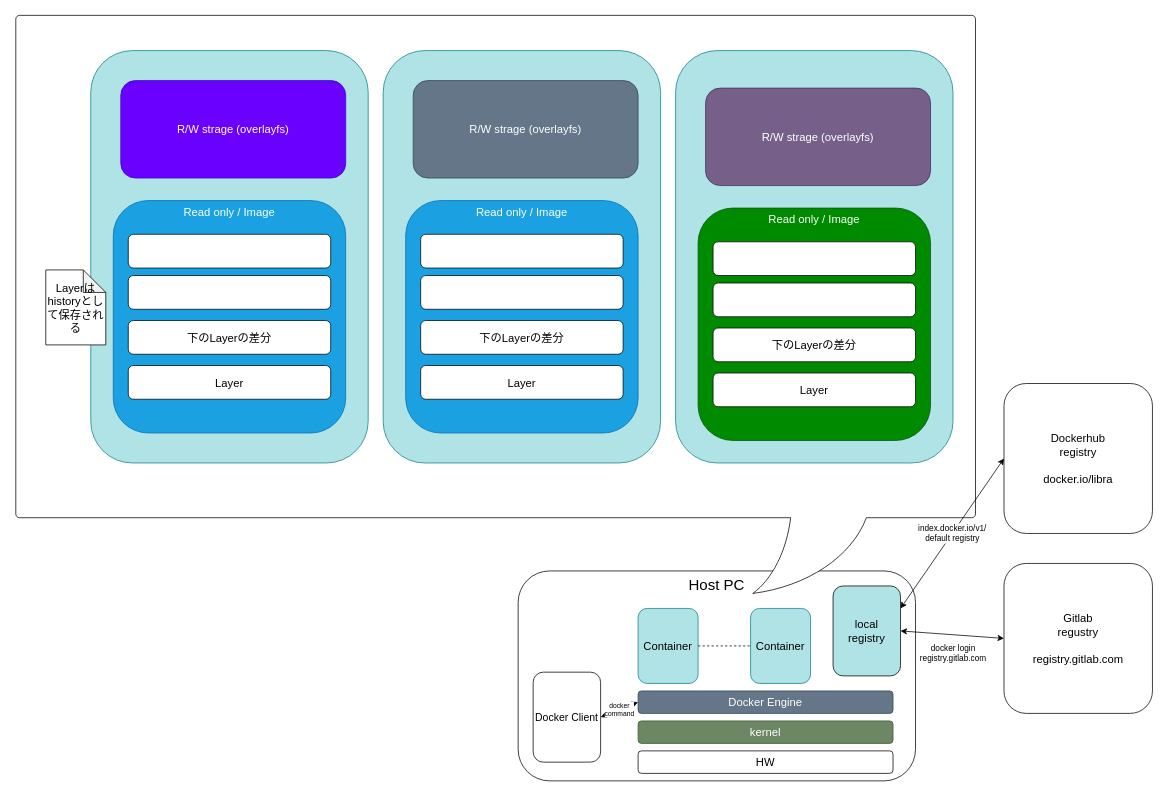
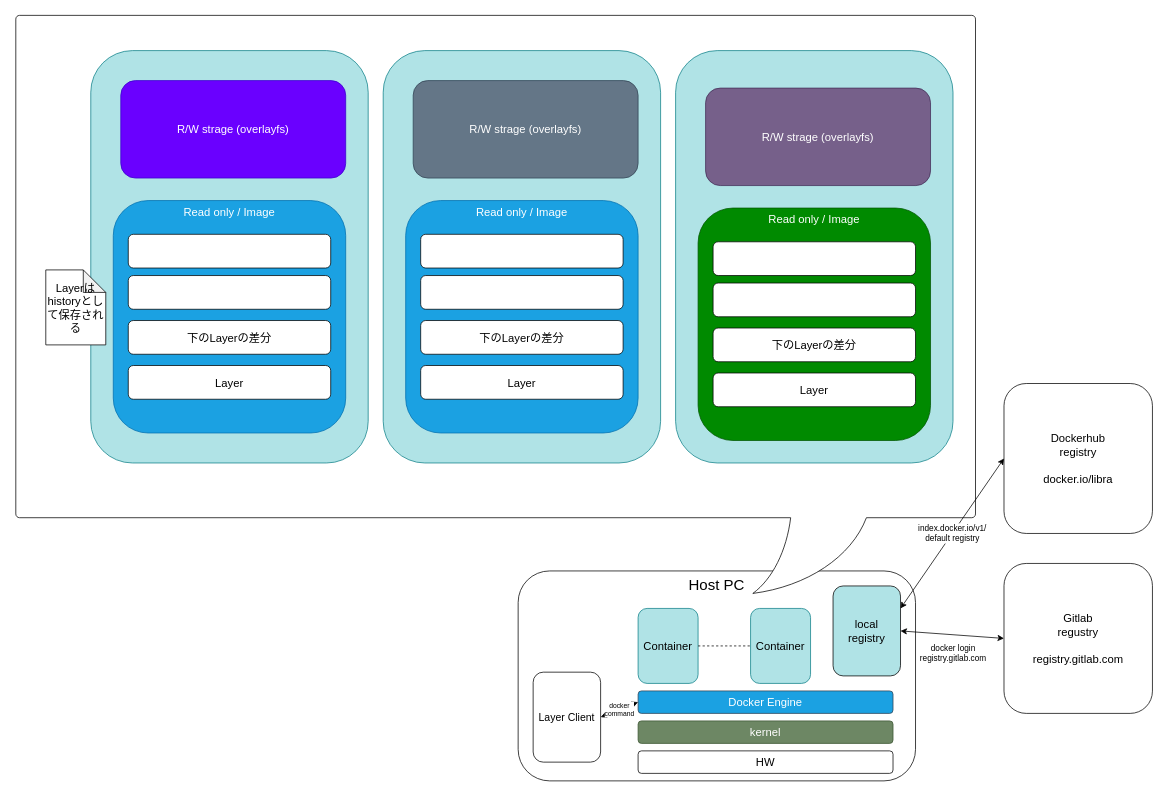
  <mxCell id="0" />
  <mxCell id="1" parent="0" />
  <mxCell id="2" value="Host PC" style="rounded=1;whiteSpace=wrap;html=1;shadow=0;align=center;verticalAlign=top;fontSize=20;" parent="1" vertex="1"><mxGeometry x="690" y="761" width="530" height="280" as="geometry" /></mxCell>
  <mxCell id="3" value="" style="whiteSpace=wrap;html=1;shape=mxgraph.basic.roundRectCallout;dx=1084;dy=101;size=5;boundedLbl=1;shadow=0;fontSize=15;align=center;" parent="1" vertex="1"><mxGeometry x="20" y="20" width="1280" height="771" as="geometry" /></mxCell>
  <mxCell id="4" value="HW" style="rounded=1;whiteSpace=wrap;html=1;shadow=0;fontSize=15;" parent="1" vertex="1"><mxGeometry x="850" y="1001" width="340" height="30" as="geometry" /></mxCell>
  <mxCell id="5" value="kernel" style="rounded=1;whiteSpace=wrap;html=1;shadow=0;fontSize=15;fillColor=#6d8764;strokeColor=#3A5431;fontColor=#ffffff;" parent="1" vertex="1"><mxGeometry x="850" y="961" width="340" height="30" as="geometry" /></mxCell>
- <mxCell id="6" value="Docker Engine" style="rounded=1;whiteSpace=wrap;html=1;shadow=0;fontSize=15;fillColor=#647687;strokeColor=#314354;fontColor=#ffffff;" parent="1" vertex="1"><mxGeometry x="850" y="921" width="340" height="30" as="geometry" /></mxCell>
+ <mxCell id="6" value="Docker Engine" style="rounded=1;whiteSpace=wrap;html=1;shadow=0;fontSize=15;fillColor=#1ba1e2;strokeColor=#314354;fontColor=#ffffff;" parent="1" vertex="1"><mxGeometry x="850" y="921" width="340" height="30" as="geometry" /></mxCell>
  <mxCell id="7" value="local&lt;br&gt;registry" style="rounded=1;whiteSpace=wrap;html=1;shadow=0;fontSize=15;fillColor=#b0e3e6;" parent="1" vertex="1"><mxGeometry x="1110" y="781" width="90" height="120" as="geometry" /></mxCell>
  <mxCell id="8" value="Dockerhub&lt;br&gt;registry&lt;br&gt;&lt;br&gt;docker.io/libra" style="rounded=1;whiteSpace=wrap;html=1;shadow=0;fontSize=15;" parent="1" vertex="1"><mxGeometry x="1338" y="511" width="198" height="200" as="geometry" /></mxCell>
  <mxCell id="9" value="Gitlab&lt;br&gt;regustry&lt;br&gt;&lt;br&gt;registry.gitlab.com" style="rounded=1;whiteSpace=wrap;html=1;shadow=0;fontSize=15;" parent="1" vertex="1"><mxGeometry x="1338" y="751" width="198" height="200" as="geometry" /></mxCell>
  <mxCell id="10" value="Container" style="rounded=1;whiteSpace=wrap;html=1;shadow=0;fontSize=15;fillColor=#b0e3e6;strokeColor=#0e8088;" parent="1" vertex="1"><mxGeometry x="850" y="811" width="80" height="100" as="geometry" /></mxCell>
  <mxCell id="11" value="Container" style="rounded=1;whiteSpace=wrap;html=1;shadow=0;fontSize=15;fillColor=#b0e3e6;strokeColor=#0e8088;" parent="1" vertex="1"><mxGeometry x="1000" y="811" width="80" height="100" as="geometry" /></mxCell>
  <mxCell id="12" value="" style="endArrow=none;dashed=1;html=1;fontSize=15;entryX=0;entryY=0.5;entryDx=0;entryDy=0;exitX=1;exitY=0.5;exitDx=0;exitDy=0;" parent="1" source="10" target="11" edge="1"><mxGeometry width="50" height="50" relative="1" as="geometry"><mxPoint x="820" y="1111" as="sourcePoint" /><mxPoint x="860" y="1111" as="targetPoint" /></mxGeometry></mxCell>
  <mxCell id="13" value="docker login&lt;br style=&quot;font-size: 11px;&quot;&gt;registry.gitlab.com" style="endArrow=classic;startArrow=classic;html=1;fontSize=11;exitX=1;exitY=0.5;exitDx=0;exitDy=0;entryX=0;entryY=0.5;entryDx=0;entryDy=0;" parent="1" source="7" target="9" edge="1"><mxGeometry x="0.041" y="-25" width="50" height="50" relative="1" as="geometry"><mxPoint x="820" y="1111" as="sourcePoint" /><mxPoint x="870" y="1061" as="targetPoint" /><mxPoint as="offset" /></mxGeometry></mxCell>
  <mxCell id="14" value="index.docker.io/v1/&lt;br&gt;default registry" style="endArrow=classic;startArrow=classic;html=1;fontSize=11;exitX=1;exitY=0.25;exitDx=0;exitDy=0;entryX=0;entryY=0.5;entryDx=0;entryDy=0;" parent="1" source="7" target="8" edge="1"><mxGeometry width="50" height="50" relative="1" as="geometry"><mxPoint x="820" y="1111" as="sourcePoint" /><mxPoint x="870" y="1061" as="targetPoint" /></mxGeometry></mxCell>
- <mxCell id="15" value="Docker Client" style="rounded=1;whiteSpace=wrap;html=1;shadow=0;fontSize=14;align=center;" parent="1" vertex="1"><mxGeometry x="710" y="896" width="90" height="120" as="geometry" /></mxCell>
+ <mxCell id="15" value="Layer Client" style="rounded=1;whiteSpace=wrap;html=1;shadow=0;fontSize=14;align=center;" parent="1" vertex="1"><mxGeometry x="710" y="896" width="90" height="120" as="geometry" /></mxCell>
  <mxCell id="16" value="docker&lt;br style=&quot;font-size: 9px;&quot;&gt;command" style="endArrow=classic;startArrow=classic;html=1;fontSize=9;entryX=0;entryY=0.5;entryDx=0;entryDy=0;exitX=1;exitY=0.5;exitDx=0;exitDy=0;" parent="1" source="15" target="6" edge="1"><mxGeometry width="50" height="50" relative="1" as="geometry"><mxPoint x="690" y="1111" as="sourcePoint" /><mxPoint x="740" y="1061" as="targetPoint" /></mxGeometry></mxCell>
  <mxCell id="17" value="" style="rounded=1;whiteSpace=wrap;html=1;shadow=0;fontSize=15;fillColor=#b0e3e6;strokeColor=#0e8088;" parent="1" vertex="1"><mxGeometry x="120" y="67" width="370" height="550" as="geometry" /></mxCell>
  <mxCell id="18" value="Read only / Image" style="rounded=1;whiteSpace=wrap;html=1;shadow=0;fontSize=15;align=center;verticalAlign=top;fillColor=#1ba1e2;strokeColor=#006EAF;fontColor=#ffffff;" parent="1" vertex="1"><mxGeometry x="150" y="267" width="310" height="310" as="geometry" /></mxCell>
  <mxCell id="19" value="" style="rounded=1;whiteSpace=wrap;html=1;shadow=0;fontSize=15;align=center;" parent="1" vertex="1"><mxGeometry x="170" y="312" width="270" height="45" as="geometry" /></mxCell>
  <mxCell id="20" value="" style="rounded=1;whiteSpace=wrap;html=1;shadow=0;fontSize=15;align=center;" parent="1" vertex="1"><mxGeometry x="170" y="367" width="270" height="45" as="geometry" /></mxCell>
  <mxCell id="21" value="下のLayerの差分" style="rounded=1;whiteSpace=wrap;html=1;shadow=0;fontSize=15;align=center;" parent="1" vertex="1"><mxGeometry x="170" y="427" width="270" height="45" as="geometry" /></mxCell>
  <mxCell id="22" value="Layer" style="rounded=1;whiteSpace=wrap;html=1;shadow=0;fontSize=15;align=center;" parent="1" vertex="1"><mxGeometry x="170" y="487" width="270" height="45" as="geometry" /></mxCell>
  <mxCell id="23" value="R/W strage (overlayfs)" style="rounded=1;whiteSpace=wrap;html=1;shadow=0;fontSize=15;align=center;fillColor=#6a00ff;strokeColor=#3700CC;fontColor=#ffffff;" parent="1" vertex="1"><mxGeometry x="160" y="107" width="300" height="130" as="geometry" /></mxCell>
  <mxCell id="24" value="" style="rounded=1;whiteSpace=wrap;html=1;shadow=0;fontSize=15;fillColor=#b0e3e6;strokeColor=#0e8088;" parent="1" vertex="1"><mxGeometry x="510" y="67" width="370" height="550" as="geometry" /></mxCell>
  <mxCell id="25" value="Read only / Image" style="rounded=1;whiteSpace=wrap;html=1;shadow=0;fontSize=15;align=center;verticalAlign=top;fillColor=#1ba1e2;strokeColor=#006EAF;fontColor=#ffffff;" parent="1" vertex="1"><mxGeometry x="540" y="267" width="310" height="310" as="geometry" /></mxCell>
  <mxCell id="26" value="" style="rounded=1;whiteSpace=wrap;html=1;shadow=0;fontSize=15;align=center;" parent="1" vertex="1"><mxGeometry x="560" y="312" width="270" height="45" as="geometry" /></mxCell>
  <mxCell id="27" value="" style="rounded=1;whiteSpace=wrap;html=1;shadow=0;fontSize=15;align=center;" parent="1" vertex="1"><mxGeometry x="560" y="367" width="270" height="45" as="geometry" /></mxCell>
  <mxCell id="28" value="下のLayerの差分" style="rounded=1;whiteSpace=wrap;html=1;shadow=0;fontSize=15;align=center;" parent="1" vertex="1"><mxGeometry x="560" y="427" width="270" height="45" as="geometry" /></mxCell>
  <mxCell id="29" value="Layer" style="rounded=1;whiteSpace=wrap;html=1;shadow=0;fontSize=15;align=center;" parent="1" vertex="1"><mxGeometry x="560" y="487" width="270" height="45" as="geometry" /></mxCell>
  <mxCell id="30" value="R/W strage (overlayfs)" style="rounded=1;whiteSpace=wrap;html=1;shadow=0;fontSize=15;align=center;fillColor=#647687;strokeColor=#314354;fontColor=#ffffff;" parent="1" vertex="1"><mxGeometry x="550" y="107" width="300" height="130" as="geometry" /></mxCell>
  <mxCell id="31" value="" style="rounded=1;whiteSpace=wrap;html=1;shadow=0;fontSize=15;fillColor=#b0e3e6;strokeColor=#0e8088;" parent="1" vertex="1"><mxGeometry x="900" y="67" width="370" height="550" as="geometry" /></mxCell>
  <mxCell id="32" value="Read only / Image" style="rounded=1;whiteSpace=wrap;html=1;shadow=0;fontSize=15;align=center;verticalAlign=top;fillColor=#008a00;strokeColor=#005700;fontColor=#ffffff;" parent="1" vertex="1"><mxGeometry x="930" y="277" width="310" height="310" as="geometry" /></mxCell>
  <mxCell id="33" value="" style="rounded=1;whiteSpace=wrap;html=1;shadow=0;fontSize=15;align=center;" parent="1" vertex="1"><mxGeometry x="950" y="322" width="270" height="45" as="geometry" /></mxCell>
  <mxCell id="34" value="" style="rounded=1;whiteSpace=wrap;html=1;shadow=0;fontSize=15;align=center;" parent="1" vertex="1"><mxGeometry x="950" y="377" width="270" height="45" as="geometry" /></mxCell>
  <mxCell id="35" value="下のLayerの差分" style="rounded=1;whiteSpace=wrap;html=1;shadow=0;fontSize=15;align=center;" parent="1" vertex="1"><mxGeometry x="950" y="437" width="270" height="45" as="geometry" /></mxCell>
  <mxCell id="36" value="Layer" style="rounded=1;whiteSpace=wrap;html=1;shadow=0;fontSize=15;align=center;" parent="1" vertex="1"><mxGeometry x="950" y="497" width="270" height="45" as="geometry" /></mxCell>
  <mxCell id="37" value="R/W strage (overlayfs)" style="rounded=1;whiteSpace=wrap;html=1;shadow=0;fontSize=15;align=center;fillColor=#76608a;strokeColor=#432D57;fontColor=#ffffff;" parent="1" vertex="1"><mxGeometry x="940" y="117" width="300" height="130" as="geometry" /></mxCell>
  <mxCell id="38" value="Layerはhistoryとして保存される" style="shape=note;whiteSpace=wrap;html=1;backgroundOutline=1;darkOpacity=0.05;shadow=0;fontSize=15;align=center;" parent="1" vertex="1"><mxGeometry x="60" y="359.5" width="80" height="100" as="geometry" /></mxCell>
